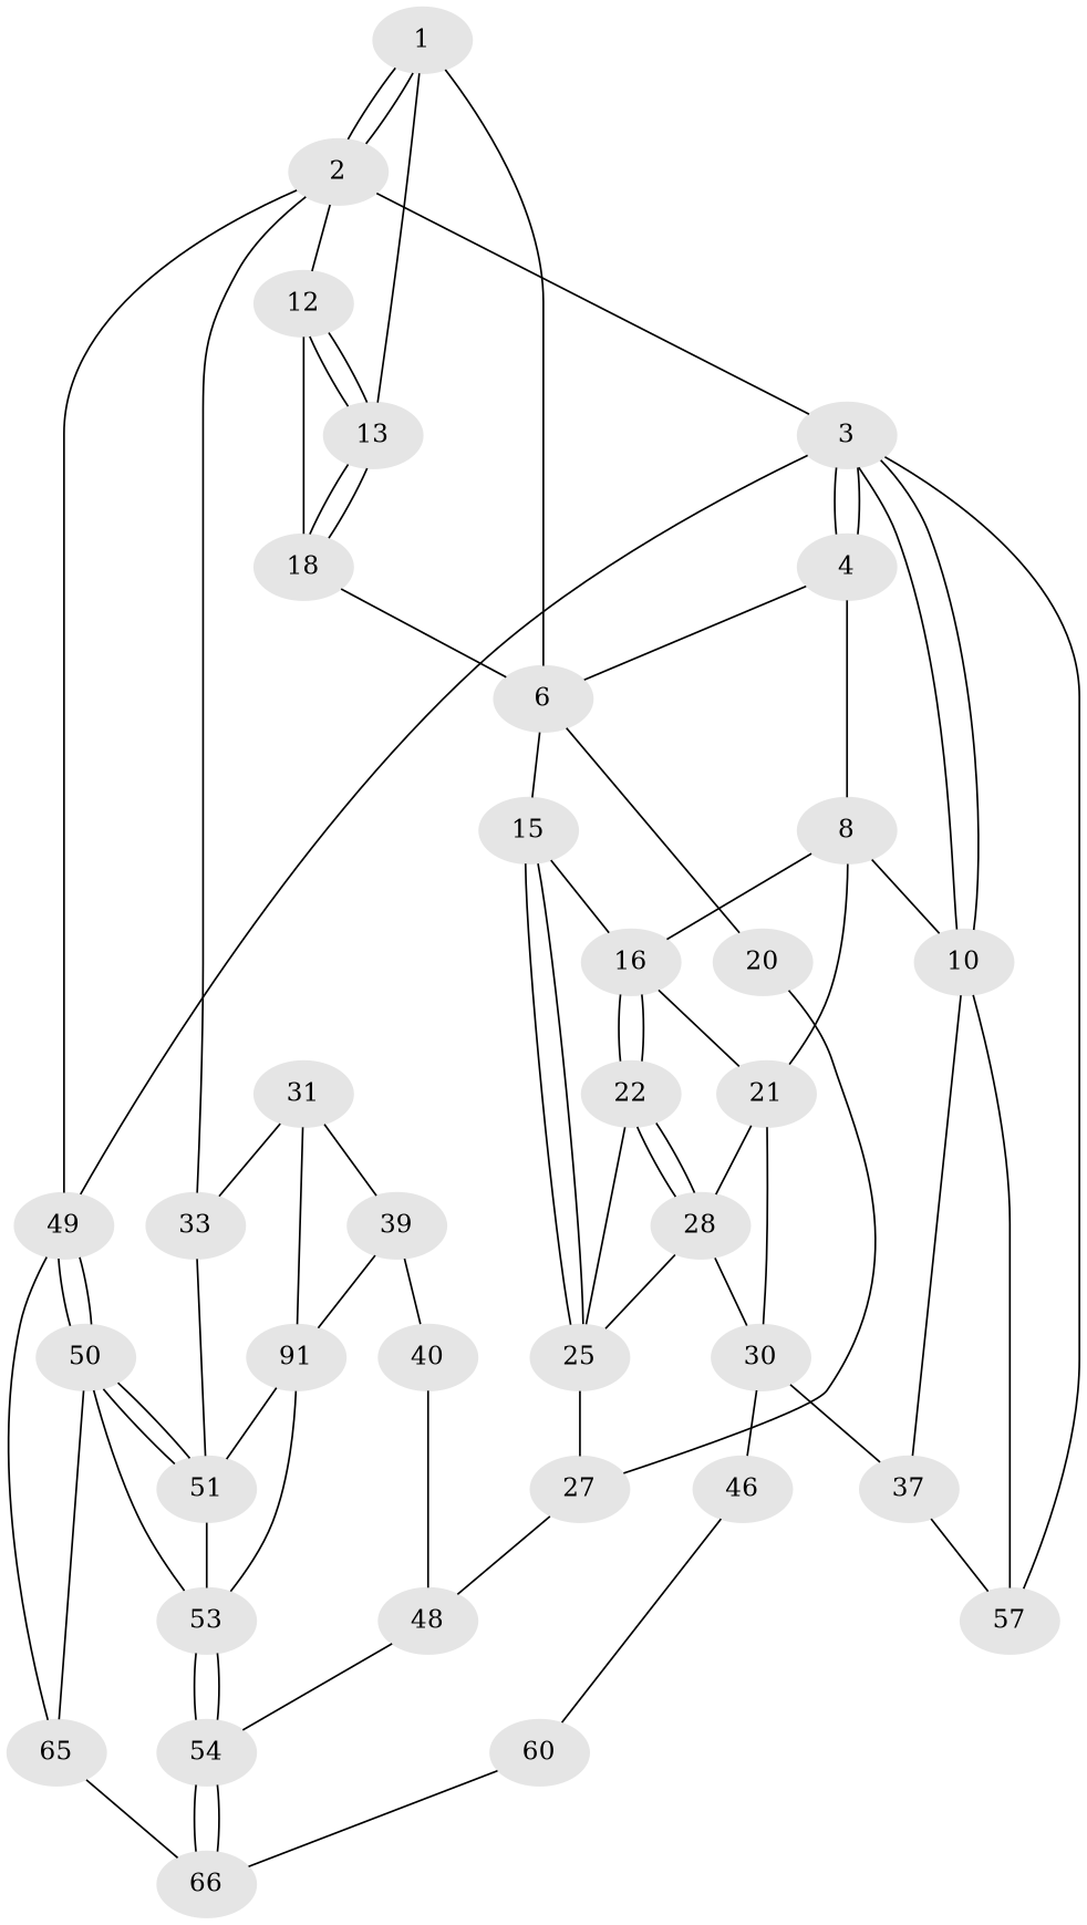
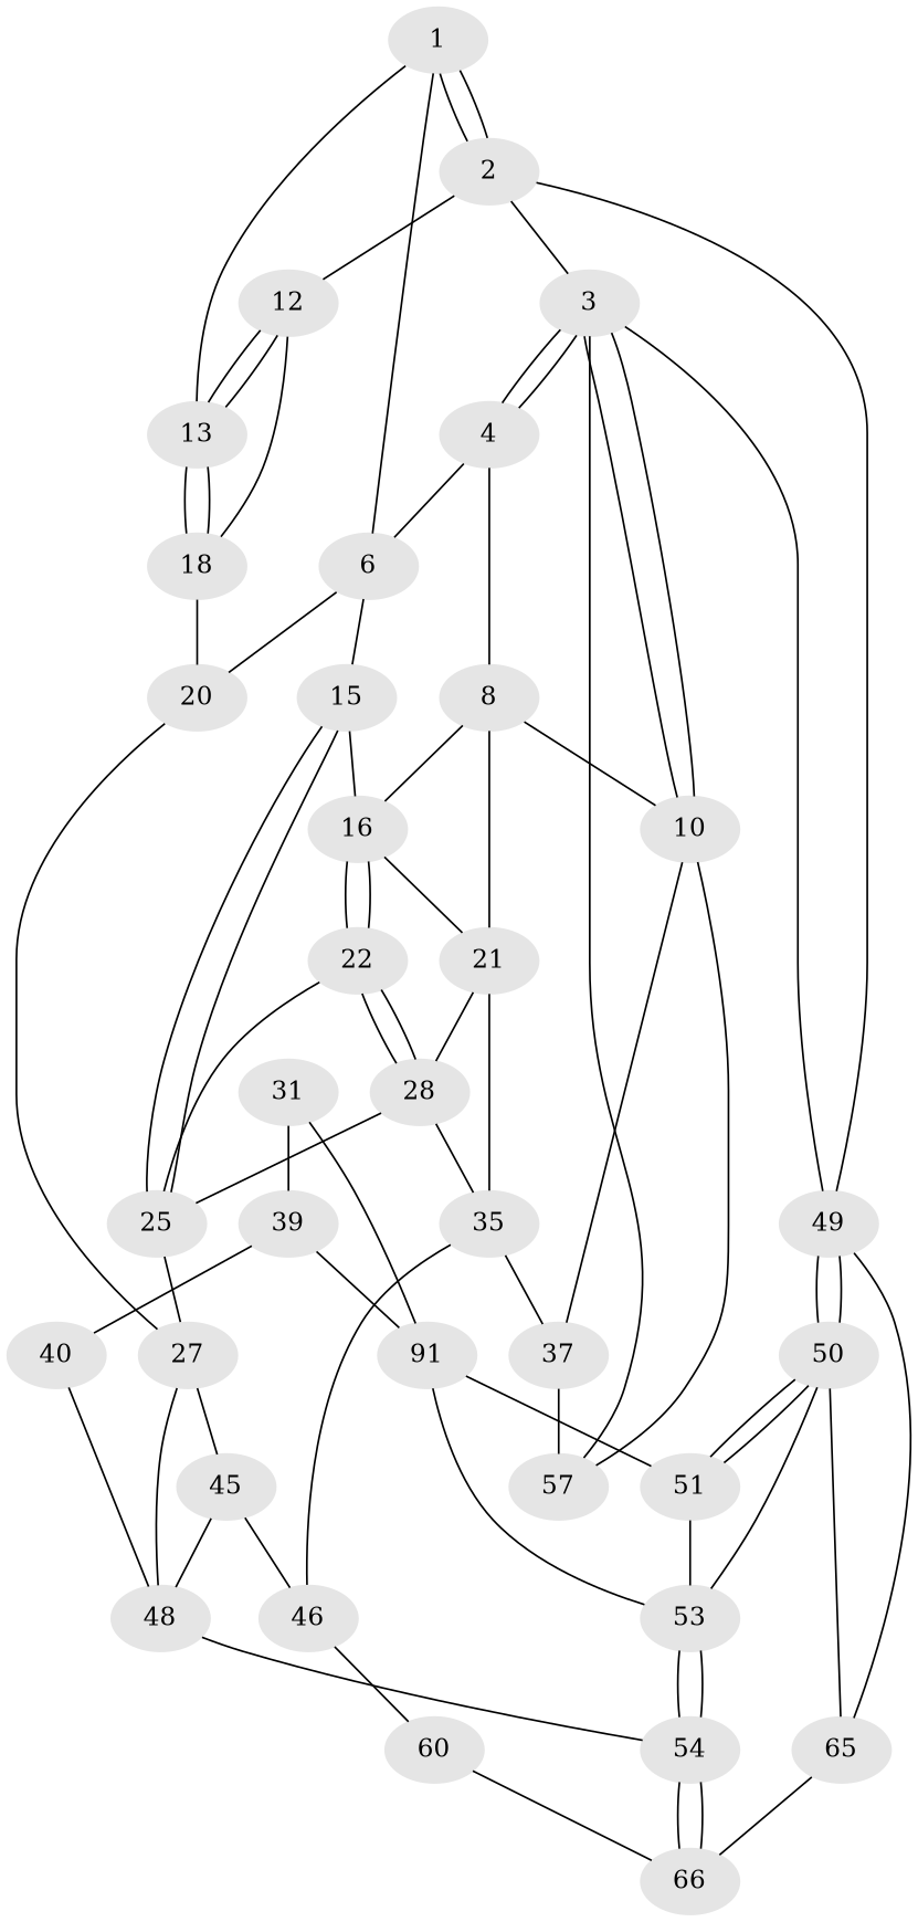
  graph {
    node [color=gray90 style=filled]
    1 [super="+5"]
    2 [super="+11"]
    6 [super="+14"]
    13
    3 [super="+58"]
    12 [super="+30"]
-   33 [super="+34"]
    49
    15
    20 [super="+26"]
    18 [super="+19"]
    4 [super="+7"]
    10 [super="+38"]
    57
    51 [super="+52"]
    50 [super="+64"]
    65 [super="+70"]
    8 [super="+9"]
    37 [super="+62"]
    16 [super="+17"]
    21 [super="+24"]
    25 [super="+28"]
    27 [super="+44"]
    22
    n25 [label=28 super="+29"]
-   35 [super="+36" label=30]
+   35 [super="+36"]
    31 [super="+32"]
    39 [super="+43"]
    n29 [label=91 super="+42"]
+   45 [super="+56"]
    48 [super="+55"]
    40 [super="+47"]
    46 [super="+59"]
    54
    53 [super="+63"]
    60 [super="+68"]
    66 [super="+67"]
    1 -- 2
    1 -- 2
    1 -- 6
    1 -- 13
    2 -- 3
    2 -- 12
-   2 -- 33
    2 -- 49
    6 -- 15
    6 -- 20
    13 -- 18
    13 -- 18
    3 -- 49
    3 -- 4
    3 -- 4
    3 -- 10
    3 -- 10
    3 -- 57
    12 -- 13
    12 -- 13
    12 -- 18
-   33 -- 51
    49 -- 50
    49 -- 50
    49 -- 65
    15 -- 16
    15 -- 25
    15 -- 25
    20 -- 27
-   18 -- 6
+   18 -- 20
    4 -- 6
    4 -- 8
    10 -- 57
    10 -- 37
    51 -- 53
    50 -- 51
    50 -- 51
    50 -- 65
    50 -- 53
    65 -- 66 [weight=2]
    8 -- 10
    8 -- 16
    8 -- 21
    37 -- 57
    16 -- 21
    16 -- 22
    16 -- 22
    21 -- n25
    21 -- 35
    25 -- 27
+   27 -- 45
    27 -- 48
    22 -- 25
    22 -- n25
    22 -- n25
    n25 -- 25
    n25 -- 35
    35 -- 37
    35 -- 46
-   31 -- 33
    31 -- 39
    31 -- n29
    39 -- n29
    39 -- 40 [weight=2]
    n29 -- 51
    n29 -- 53
+   45 -- 48
+   45 -- 46 [weight=2]
    48 -- 54
    40 -- 48
    46 -- 60
    54 -- 66
    54 -- 66
    53 -- 54
    53 -- 54
    60 -- 66
  }
